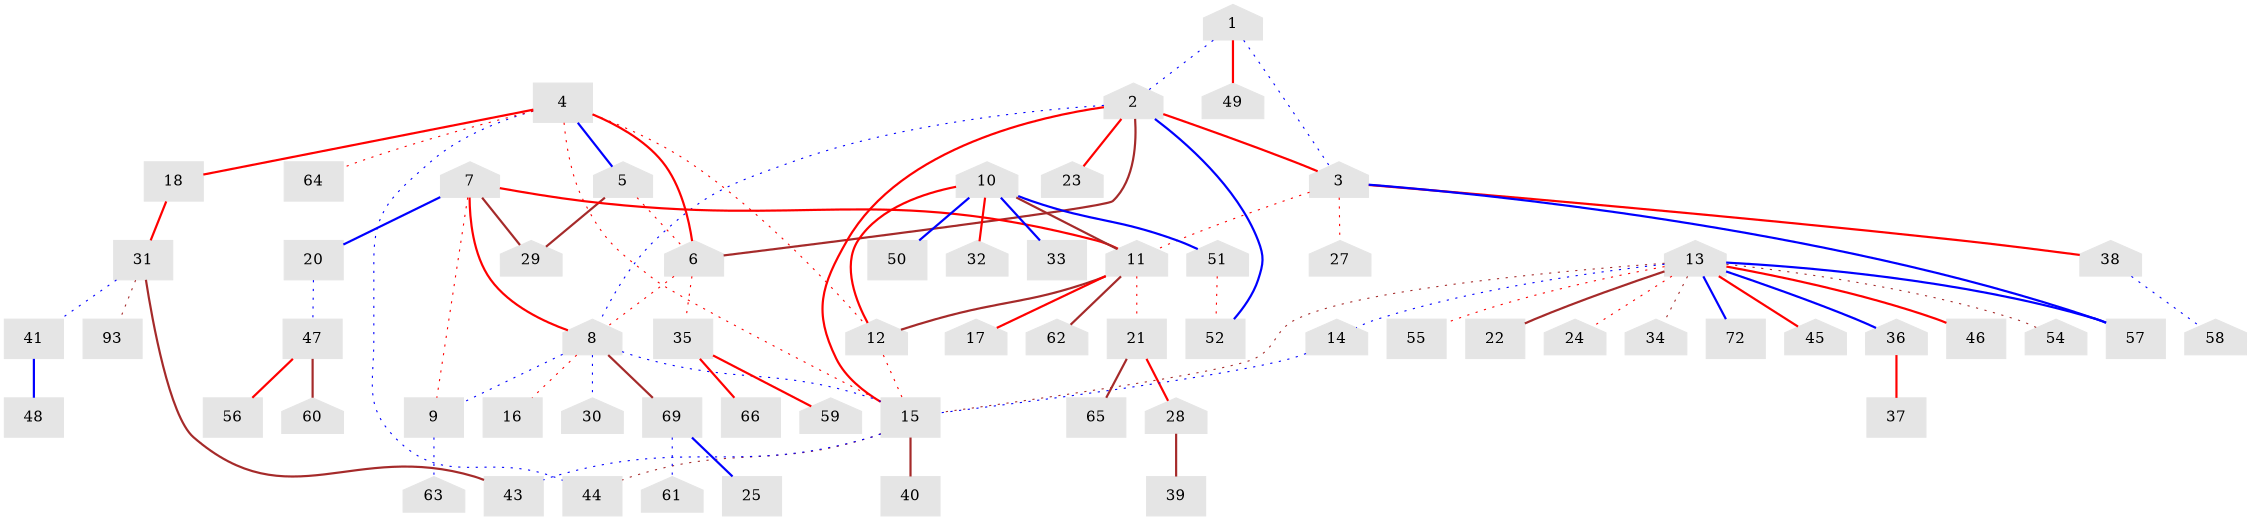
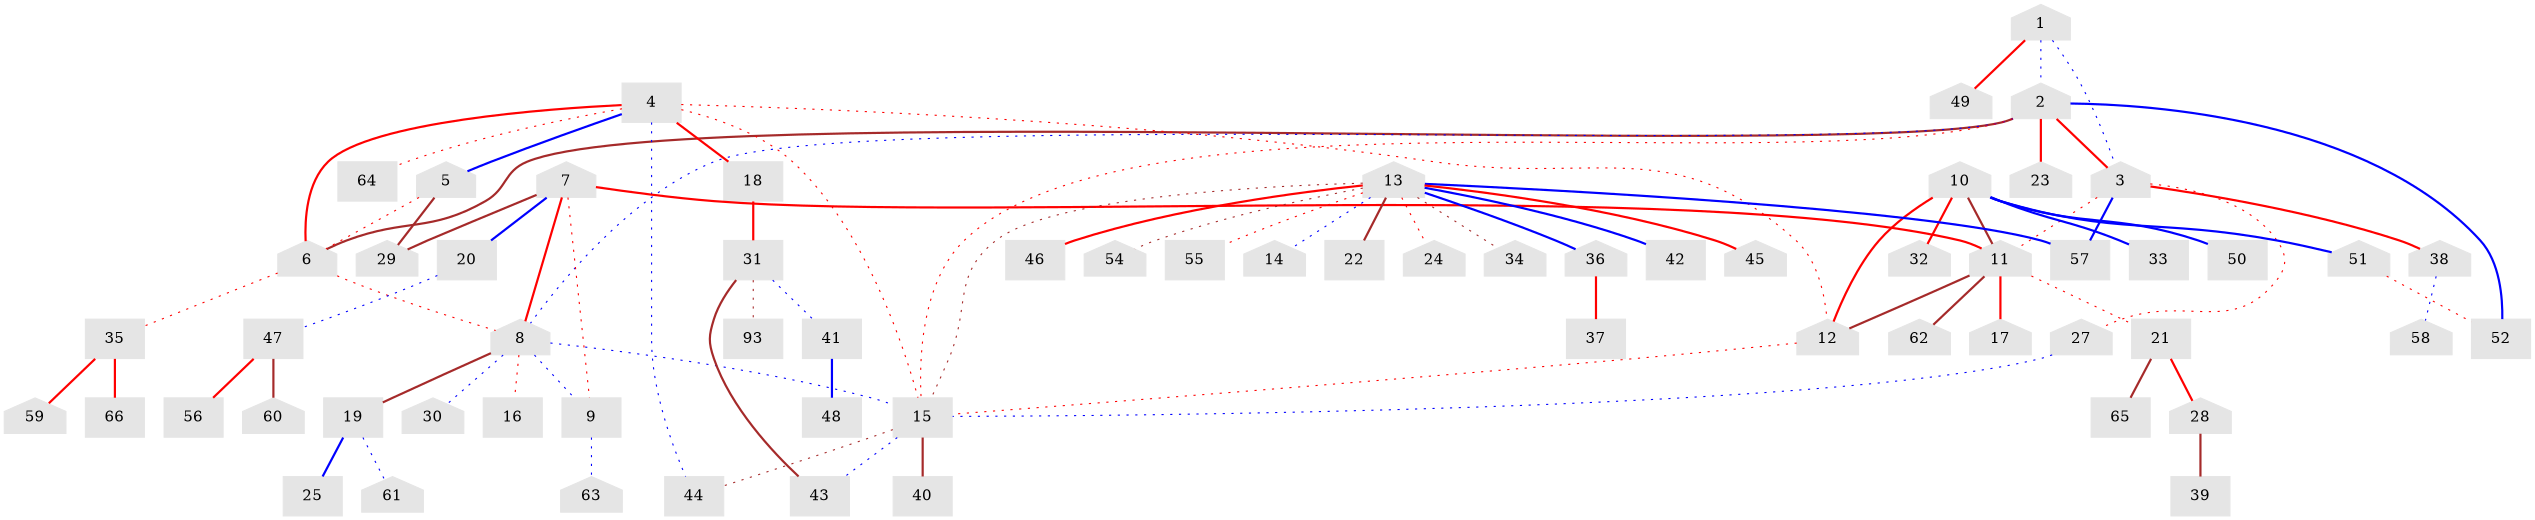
  graph {
    node [color=gray90 shape=house style=filled]
    edge [color=red style=bold]
    1
    2
    3
    49
    6
    8
    15 [shape=box]
    23
    52 [shape=box]
    11
    27
    38
    57 [shape=box]
    35 [shape=box]
    9 [shape=box]
    16 [shape=box]
-   19 [shape=box label=69]
+   19 [shape=box]
    30
    44 [shape=box]
    40 [shape=box]
    43 [shape=box]
    12
    17
    21 [shape=box]
    62
    58
    4 [shape=box]
    5
    18 [shape=box]
    64 [shape=box]
    29
    31 [shape=box]
    59
    66 [shape=box]
    7
    20 [shape=box]
    63
    47 [shape=box]
    25 [shape=box]
    61
    10
    32
    33 [shape=box]
    50 [shape=box]
    51
    28
    65 [shape=box]
    13
    14
    22 [shape=box]
    24
    34
    36
-   42 [shape=box label=72]
+   42 [shape=box]
    45
    46 [shape=box]
    54
    55 [shape=box]
    37 [shape=box]
    41 [shape=box]
    n61 [label=93 shape=box]
    56 [shape=box]
    60
    39 [shape=box]
    48 [shape=box]
    1 -- 2 [color=blue style=dotted]
    1 -- 3 [color=blue style=dotted]
    1 -- 49
    2 -- 3
    2 -- 6 [color=brown]
    2 -- 8 [color=blue style=dotted]
-   2 -- 15
+   2 -- 15 [style=dotted]
    2 -- 23
    2 -- 52 [color=blue]
    3 -- 11 [style=dotted]
    3 -- 27 [style=dotted]
    3 -- 38
    3 -- 57 [color=blue]
    6 -- 8 [style=dotted]
    6 -- 35 [style=dotted]
    8 -- 15 [color=blue style=dotted]
    8 -- 9 [color=blue style=dotted]
    8 -- 16 [style=dotted]
    8 -- 19 [color=brown]
    8 -- 30 [color=blue style=dotted]
    15 -- 44 [color=brown style=dotted]
    15 -- 40 [color=brown]
    15 -- 43 [color=blue style=dotted]
    11 -- 12 [color=brown]
    11 -- 17
    11 -- 21 [style=dotted]
    11 -- 62 [color=brown]
    38 -- 58 [color=blue style=dotted]
    35 -- 59
    35 -- 66
    9 -- 63 [color=blue style=dotted]
    19 -- 25 [color=blue]
    19 -- 61 [color=blue style=dotted]
    12 -- 15 [style=dotted]
    21 -- 28
    21 -- 65 [color=brown]
    4 -- 6
    4 -- 15 [style=dotted]
    4 -- 44 [color=blue style=dotted]
    4 -- 12 [style=dotted]
    4 -- 5 [color=blue]
    4 -- 18
    4 -- 64 [style=dotted]
    5 -- 6 [style=dotted]
    5 -- 29 [color=brown]
    18 -- 31
    31 -- 43 [color=brown]
    31 -- 41 [color=blue style=dotted]
    31 -- n61 [color=brown style=dotted]
    7 -- 8
    7 -- 11
    7 -- 9 [style=dotted]
    7 -- 29 [color=brown]
    7 -- 20 [color=blue]
    20 -- 47 [color=blue style=dotted]
    47 -- 56
    47 -- 60 [color=brown]
    10 -- 11 [color=brown]
    10 -- 12
    10 -- 32
    10 -- 33 [color=blue]
    10 -- 50 [color=blue]
    10 -- 51 [color=blue]
    51 -- 52 [style=dotted]
    28 -- 39 [color=brown]
    13 -- 15 [color=brown style=dotted]
    13 -- 57 [color=blue]
    13 -- 14 [color=blue style=dotted]
    13 -- 22 [color=brown]
    13 -- 24 [style=dotted]
    13 -- 34 [color=brown style=dotted]
    13 -- 36 [color=blue]
    13 -- 42 [color=blue]
    13 -- 45
    13 -- 46
    13 -- 54 [color=brown style=dotted]
    13 -- 55 [style=dotted]
-   14 -- 15 [color=blue style=dotted]
+   27 -- 15 [color=blue style=dotted]
    36 -- 37
    41 -- 48 [color=blue]
  }
